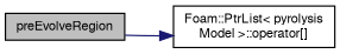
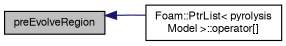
  digraph {
    rankdir=LR
    node [color=black fontname=FreeSans fontsize=10 shape=record]
    n1 [fillcolor=grey75 fontcolor=black height=0.2 label=preEvolveRegion style=filled width=0.4]
    n2 [height=0.2 label="Foam::PtrList\< pyrolysis\lModel \>::operator[]" width=0.4]
-   n1 -> n2 [color=midnightblue fontname=FreeSans fontsize=10 labelfontname=FreeSans labelfontsize=10 style=solid]
+   n2 -> n1 [color=midnightblue fontname=FreeSans fontsize=10 labelfontname=FreeSans labelfontsize=10 style=solid]
  }
